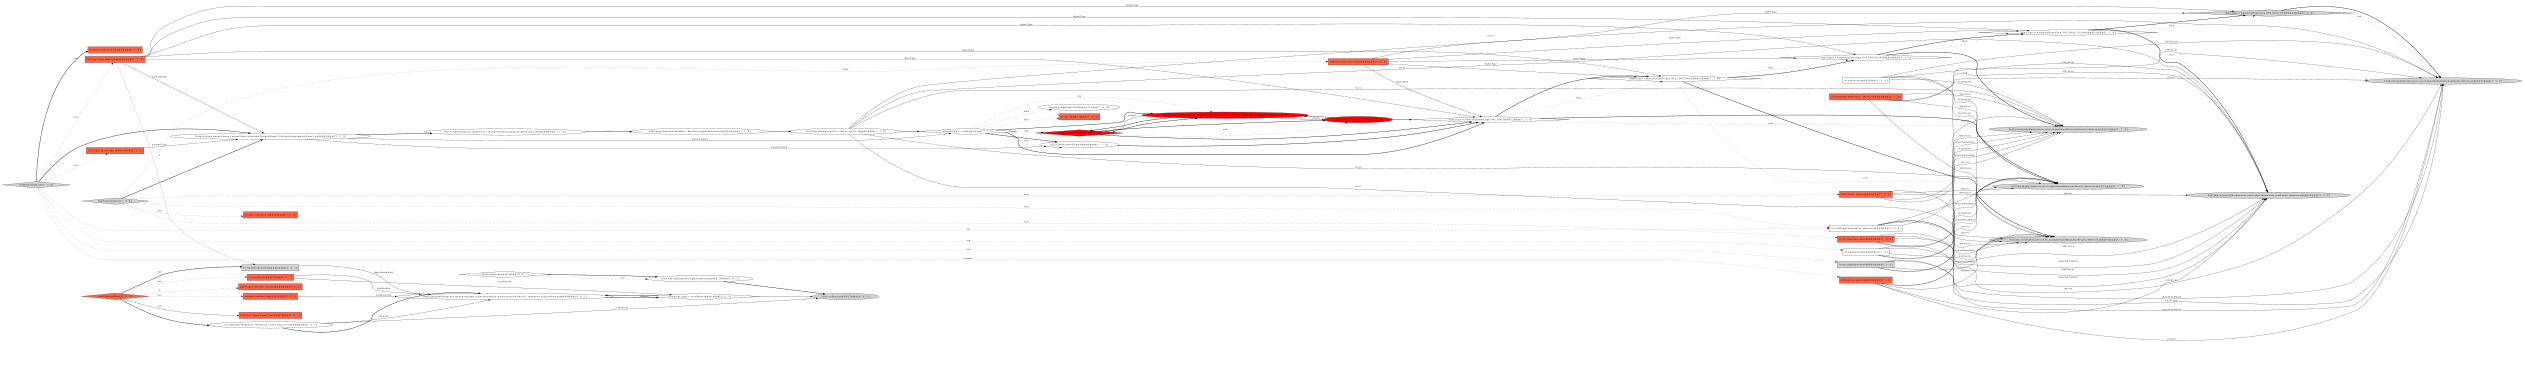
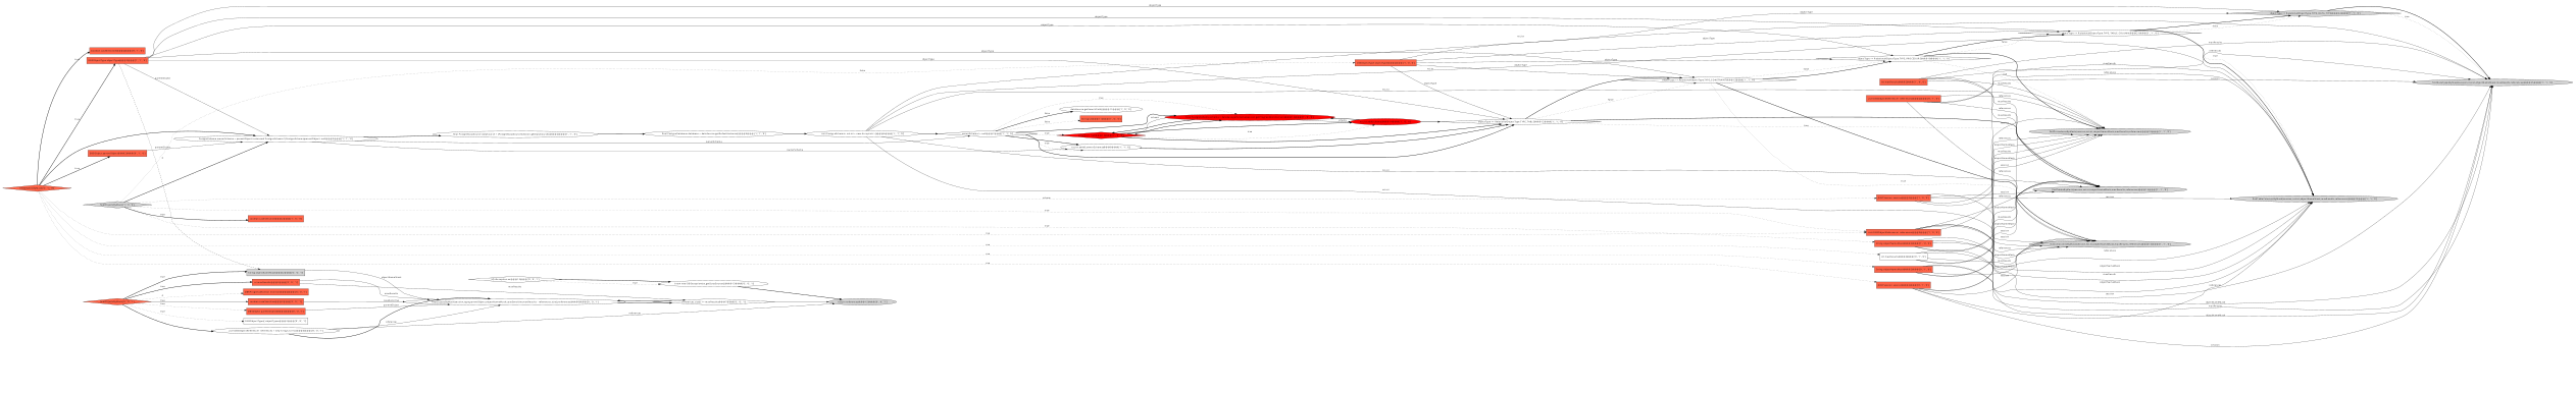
  digraph {
    fontname="Open Sans"
    rankdir=LR
    node [fillcolor=tomato fontname="Open Sans" shape=box style=filled]
    edge [fontname="Open Sans" style=solid]
    n1 [label="boolean caseSensitive@@@2@@@['0', '1', '0']"]
    n2 [fillcolor=white label="objectType == RelationalObjectType.TYPE_TABLE_COLUMN@@@21@@@['1', '1', '0']" shape=diamond]
    n3 [fillcolor=lightgray label="findTableColumnsByMask(session,nsList,objectNameMask,maxResults,references)@@@22@@@['1', '1', '0']" shape=ellipse]
    n4 [fillcolor=lightgray label="objectType == RelationalObjectType.TYPE_DATA_TYPE@@@24@@@['1', '1', '0']" shape=diamond]
    n5 [fillcolor=lightgray label="findDataTypesByMask(session,nsList,objectNameMask,maxResults,references)@@@25@@@['1', '1', '0']" shape=ellipse]
    n6 [fillcolor=white label="int maxResults@@@2@@@['0', '1', '0']"]
    n7 [fillcolor=lightgray label="findTablesByMask(session,nsList,objectNameMask,maxResults,references)@@@13@@@['1', '1', '0']" shape=ellipse]
    n8 [fillcolor=lightgray label="findConstraintsByMask(session,nsList,objectNameMask,maxResults,references)@@@16@@@['1', '1', '0']" shape=ellipse]
    n9 [fillcolor=lightgray label="findProceduresByMask(session,nsList,objectNameMask,maxResults,references)@@@19@@@['1', '1', '0']" shape=ellipse]
    n10 [fillcolor=white label="throw new DBException(ex,getDataSource())@@@13@@@['0', '0', '1']" shape=ellipse]
    n11 [fillcolor=lightgray label="return references@@@15@@@['0', '0', '1']" shape=ellipse]
    n12 [label="findObjectsByMask['0', '0', '1']" shape=diamond]
-   n13 [label="DBSObjectType(( objectTypes@@@2@@@['0', '0', '1']"]
+   n13 [fillcolor=white label="DBSObjectType(( objectTypes@@@2@@@['0', '0', '1']"]
    n14 [label="DBRProgressMonitor monitor@@@2@@@['0', '0', '1']"]
+   n15 [label="DBSObject parentObject@@@2@@@['0', '0', '1']"]
    n16 [label="int maxResults@@@2@@@['0', '0', '1']"]
    n17 [label="boolean caseSensitive@@@2@@@['0', '0', '1']"]
    n18 [fillcolor=white label="List<DBSObjectReference> references = new ArrayList<>()@@@3@@@['0', '0', '1']" shape=ellipse]
    n19 [fillcolor=lightgray label="String objectNameMask@@@2@@@['0', '0', '1']"]
    n20 [fillcolor=white label="findObjectsByMask(session,type,parentObject,objectNameMask,caseSensitive,maxResults - references.size(),references)@@@6@@@['0', '0', '1']" shape=ellipse]
    n21 [fillcolor=white label="references.size() >= maxResults@@@7@@@['0', '0', '1']" shape=diamond]
    n22 [fillcolor=white label="objectType == RelationalObjectType.TYPE_TABLE@@@12@@@['1', '1', '0']" shape=diamond]
    n23 [fillcolor=white label="objectType == RelationalObjectType.TYPE_CONSTRAINT@@@15@@@['1', '1', '0']" shape=diamond]
    n24 [fillcolor=white label="objectType == RelationalObjectType.TYPE_PROCEDURE@@@18@@@['1', '1', '0']" shape=diamond]
    n25 [label="String sn@@@11@@@['1', '0', '0']"]
    n26 [fillcolor=white label="SQLException ex@@@12@@@['0', '0', '1']" shape=diamond]
-   n27 [fillcolor=white label="int maxResults@@@2@@@['1', '0', '0']"]
+   n27 [label="int maxResults@@@2@@@['1', '0', '0']"]
    n28 [label="JDBCSession session@@@2@@@['1', '0', '0']"]
    n29 [fillcolor=white label="PostgreSchema ownerSchema = parentObject instanceof PostgreSchema? (PostgreSchema)parentObject: null@@@3@@@['1', '1', '0']" shape=ellipse]
    n30 [fillcolor=white label="nsList.add(0,ownerSchema)@@@8@@@['1', '1', '0']" shape=ellipse]
    n31 [fillcolor=white label="final PostgreDataSource dataSource = (PostgreDataSource)session.getDataSource()@@@4@@@['1', '1', '0']" shape=ellipse]
    n32 [fillcolor=white label="ownerSchema != null@@@7@@@['1', '1', '0']" shape=diamond]
    n33 [fillcolor=white label="final PostgreDatabase database = dataSource.getDefaultInstance()@@@5@@@['1', '1', '0']" shape=ellipse]
    n34 [fillcolor=red label="schema != null@@@13@@@['1', '0', '0']" shape=diamond]
    n35 [fillcolor=red label="final PostgreSchema schema = database.getSchema(session.getProgressMonitor(),sn)@@@12@@@['1', '0', '0']" shape=ellipse]
    n36 [fillcolor=white label="dataSource.getSearchPath()@@@11@@@['1', '0', '0']" shape=ellipse]
    n37 [label="DBSObjectType objectType@@@2@@@['1', '0', '0']"]
    n38 [label="String objectNameMask@@@2@@@['1', '0', '0']"]
    n39 [fillcolor=white label="List<PostgreSchema> nsList = new ArrayList<>()@@@6@@@['1', '1', '0']" shape=ellipse]
    n40 [label="List<DBSObjectReference> references@@@2@@@['0', '1', '0']"]
    n41 [fillcolor=red label="nsList.add(schema)@@@14@@@['1', '0', '0']" shape=ellipse]
    n42 [label="JDBCSession session@@@2@@@['0', '1', '0']"]
    n43 [label="boolean caseSensitive@@@2@@@['1', '0', '0']"]
-   n44 [fillcolor=white label="List<DBSObjectReference> references@@@2@@@['1', '0', '0']"]
+   n44 [label="List<DBSObjectReference> references@@@2@@@['1', '0', '0']"]
    n45 [label="DBSObjectType objectType@@@2@@@['1', '1', '0']"]
-   n46 [fillcolor=lightgray label="findObjectsByMask['0', '1', '0']" shape=diamond]
+   n46 [label="findObjectsByMask['0', '1', '0']" shape=diamond]
    n47 [label="DBSObject parentObject@@@2@@@['0', '1', '0']"]
-   n48 [fillcolor=lightgray label="String objectNameMask@@@2@@@['0', '1', '0']"]
+   n48 [label="String objectNameMask@@@2@@@['0', '1', '0']"]
    n49 [fillcolor=lightgray label="findObjectsByMask['1', '0', '0']" shape=diamond]
    n2 -> n3 [label=true style=dotted]
    n2 -> n3 [style=bold]
    n2 -> n4 [style=bold]
    n2 -> n4 [label=false style=dotted]
    n4 -> n5 [style=bold]
    n4 -> n5 [label=true style=dotted]
    n6 -> n3 [label=maxResults]
    n6 -> n5 [label=maxResults]
    n6 -> n7 [label=maxResults]
    n6 -> n8 [label=maxResults]
    n6 -> n9 [label=maxResults]
    n10 -> n11 [style=bold]
-   n12 -> n13 [label=true]
+   n12 -> n13 [label=true style=dotted]
    n12 -> n14 [label=0 style=dotted]
-   n12 -> n16 [label=true style=dotted]
-   n12 -> n17 [label=true style=dotted]
+   n12 -> n15 [label=true style=dotted]
+   n12 -> n16 [label=true style=bold]
+   n12 -> n17 [label=true]
    n12 -> n18 [style=bold]
    n12 -> n19 [label=true style=bold]
+   n15 -> n20 [label=parentObject]
    n16 -> n20 [label=maxResults]
    n16 -> n21 [label=maxResults]
    n17 -> n20 [label=caseSensitive]
    n18 -> n11 [label=references]
    n18 -> n20 [label=references]
    n18 -> n20 [style=bold]
    n19 -> n20 [label=objectNameMask]
    n20 -> n21 [style=bold]
    n21 -> n11
    n21 -> n20 [style=bold]
    n22 -> n7 [label=true style=dotted]
    n22 -> n7 [style=bold]
    n22 -> n23 [style=bold]
    n22 -> n23 [label=false style=dotted]
    n23 -> n8 [style=bold]
    n23 -> n8 [label=true style=dotted]
    n23 -> n24 [style=bold]
    n23 -> n24 [label=false style=dotted]
    n24 -> n2 [label=false style=dotted]
    n24 -> n2 [style=bold]
    n24 -> n9 [style=bold]
    n24 -> n9 [label=true style=dotted]
    n26 -> n10 [style=bold]
    n26 -> n10 [label=true style=dotted]
    n27 -> n3 [label=maxResults]
    n27 -> n5 [label=maxResults]
    n27 -> n7 [label=maxResults]
    n27 -> n8 [label=maxResults]
    n27 -> n9 [label=maxResults]
    n28 -> n3 [label=session]
    n28 -> n5 [label=session]
    n28 -> n7 [label=session]
    n28 -> n8 [label=session]
    n28 -> n9 [label=session]
    n29 -> n30 [label=ownerSchema]
    n29 -> n31 [style=bold]
    n29 -> n32 [label=ownerSchema]
    n30 -> n22 [style=bold]
    n31 -> n33 [style=bold]
    n32 -> n22 [style=bold]
    n32 -> n25 [label=false style=dotted]
    n32 -> n30 [style=bold]
    n32 -> n30 [label=true style=dotted]
    n32 -> n34 [label=true style=dotted]
    n32 -> n35 [style=bold]
    n32 -> n35 [label=true style=dotted]
-   n32 -> n36 [label=false style=dotted]
+   n32 -> n36 [label=false style=bold]
    n33 -> n39 [style=bold]
    n34 -> n22 [style=bold]
    n34 -> n35 [style=bold]
    n34 -> n41 [label=true style=dotted]
    n34 -> n41 [style=bold]
    n35 -> n34 [style=bold]
    n35 -> n34 [label=schema]
    n35 -> n41 [label=schema]
    n37 -> n2 [label=objectType]
    n37 -> n4 [label=objectType]
    n37 -> n22 [label=objectType]
    n37 -> n23 [label=objectType]
    n37 -> n24 [label=objectType]
    n38 -> n3 [label=objectNameMask]
    n38 -> n5 [label=objectNameMask]
    n38 -> n7 [label=objectNameMask]
    n38 -> n8 [label=objectNameMask]
    n38 -> n9 [label=objectNameMask]
    n39 -> n3 [label=nsList]
    n39 -> n5 [label=nsList]
    n39 -> n7 [label=nsList]
    n39 -> n8 [label=nsList]
    n39 -> n9 [label=nsList]
    n39 -> n32 [style=bold]
    n40 -> n3 [label=references]
    n40 -> n5 [label=references]
    n40 -> n7 [label=references]
    n40 -> n8 [label=references]
    n40 -> n9 [label=references]
    n41 -> n22 [style=bold]
    n41 -> n35 [style=bold]
    n42 -> n3 [label=session]
    n42 -> n5 [label=session]
    n42 -> n7 [label=session]
    n42 -> n8 [label=session]
    n42 -> n9 [label=session]
    n44 -> n3 [label=references]
    n44 -> n5 [label=references]
    n44 -> n7 [label=references]
    n44 -> n8 [label=references]
    n44 -> n9 [label=references]
    n45 -> n2 [label=objectType]
    n45 -> n4 [label=objectType]
    n45 -> n19 [label=0 style=dashed]
    n45 -> n22 [label=objectType]
    n45 -> n23 [label=objectType]
    n45 -> n24 [label=objectType]
    n45 -> n29 [label=parentObject]
    n46 -> n1 [label=true style=bold]
    n46 -> n6 [label=true style=dotted]
    n46 -> n29 [style=bold]
-   n46 -> n42 [label=schema style=dotted]
+   n46 -> n42 [label=true style=dotted]
    n46 -> n44 [label=true style=dotted]
-   n46 -> n45 [label=true style=dotted]
-   n46 -> n47 [label=true style=dotted]
+   n46 -> n45 [label=true style=bold]
+   n46 -> n47 [label=true style=bold]
    n46 -> n48 [label=true style=dotted]
    n47 -> n29 [label=parentObject]
    n48 -> n3 [label=objectNameMask]
    n48 -> n5 [label=objectNameMask]
    n48 -> n7 [label=objectNameMask]
    n48 -> n8 [label=objectNameMask]
    n48 -> n9 [label=objectNameMask]
-   n49 -> n28 [label=true style=dotted]
+   n49 -> n28 [label=schema style=dotted]
    n49 -> n29 [style=bold]
    n49 -> n37 [label=false style=dotted]
    n49 -> n38 [label=true style=dotted]
-   n49 -> n43 [label=true style=dotted]
+   n49 -> n43 [label=true style=bold]
    n49 -> n44 [label=true style=dotted]
  }
